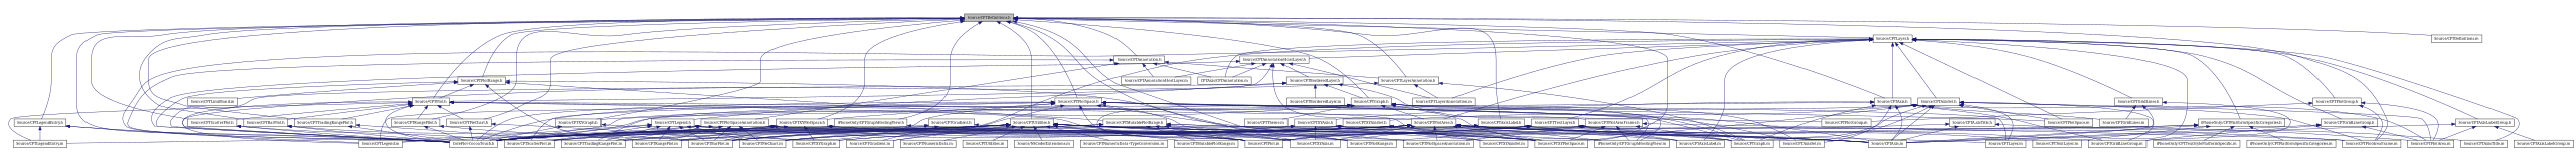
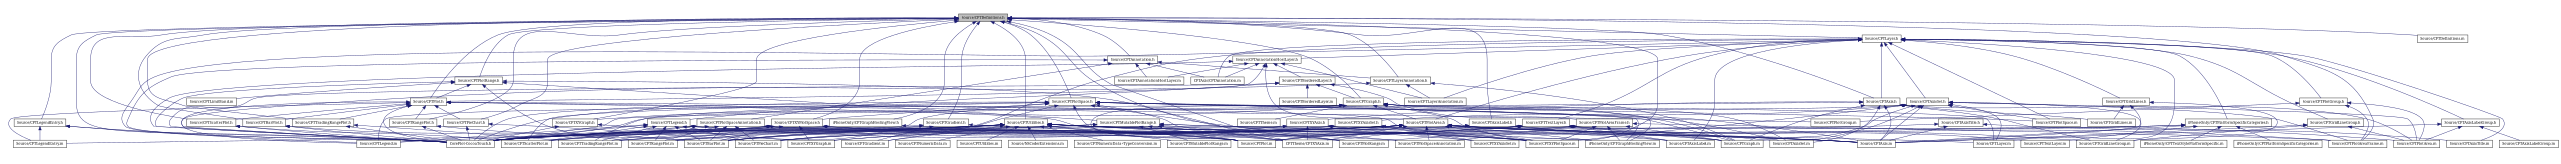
  digraph {
    fontname="Noto Serif"
    node [color=black fontname="Noto Serif" fontsize=10 shape=record]
    edge [color=midnightblue dir=back fontname="Noto Serif" fontsize=10 labelfontname="Lucinda Grande" labelfontsize=10 style=solid]
    n1 [fillcolor=grey75 fontcolor=black height=0.2 label="Source/CPTDefinitions.h" style=filled width=0.4]
    n2 [height=0.2 label="CorePlot-CocoaTouch.h" width=0.4]
    n3 [height=0.2 label="Source/CPTAnnotation.h" width=0.4]
    n4 [height=0.2 label="Source/CPTLayerAnnotation.h" width=0.4]
    n5 [height=0.2 label="Source/CPTAxis.h" width=0.4]
-   n6 [height=0.2 label="Source/CPTXYAxis.m" width=0.4]
+   n6 [height=0.2 label="CPTTheme/CPTXYAxis.m" width=0.4]
    n7 [height=0.2 label="Source/CPTXYAxisSet.m" width=0.4]
    n8 [height=0.2 label="Source/CPTGradient.h" width=0.4]
    n9 [height=0.2 label="Source/CPTGraph.h" width=0.4]
    n10 [height=0.2 label="Source/CPTPlotAreaFrame.m" width=0.4]
    n11 [height=0.2 label="Source/CPTXYGraph.h" width=0.4]
    n12 [height=0.2 label="Source/CPTAxisLabel.h" width=0.4]
    n13 [height=0.2 label="Source/CPTBarPlot.h" width=0.4]
    n14 [height=0.2 label="Source/CPTPlot.h" width=0.4]
    n15 [height=0.2 label="Source/CPTPieChart.h" width=0.4]
    n16 [height=0.2 label="Source/CPTRangePlot.h" width=0.4]
    n17 [height=0.2 label="Source/CPTScatterPlot.h" width=0.4]
    n18 [height=0.2 label="Source/CPTTradingRangePlot.h" width=0.4]
    n19 [height=0.2 label="Source/CPTDefinitions.m" width=0.4]
    n20 [height=0.2 label="Source/CPTLayer.h" width=0.4]
    n21 [height=0.2 label="Source/CPTPlotRange.m" width=0.4]
    n22 [height=0.2 label="Source/CPTLegendEntry.h" width=0.4]
    n23 [height=0.2 label="Source/CPTPlotRange.h" width=0.4]
    n24 [height=0.2 label="Source/CPTPlotSpace.h" width=0.4]
    n25 [height=0.2 label="Source/CPTXYPlotSpace.h" width=0.4]
    n26 [height=0.2 label="Source/CPTUtilities.h" width=0.4]
    n27 [height=0.2 label="iPhoneOnly/CPTGraphHostingView.h" width=0.4]
    n28 [height=0.2 label="CPTAxis/CPTAnnotation.m" width=0.4]
    n29 [height=0.2 label="Source/CPTAnnotationHostLayer.m" width=0.4]
    n30 [height=0.2 label="Source/CPTPlotSpaceAnnotation.h" width=0.4]
    n31 [height=0.2 label="Source/CPTGraph.m" width=0.4]
    n32 [height=0.2 label="Source/CPTLayerAnnotation.m" width=0.4]
    n33 [height=0.2 label="Source/CPTAxis.m" width=0.4]
    n34 [height=0.2 label="Source/CPTAxisSet.m" width=0.4]
    n35 [height=0.2 label="Source/CPTGridLineGroup.m" width=0.4]
    n36 [height=0.2 label="Source/CPTGridLines.m" width=0.4]
    n37 [height=0.2 label="Source/CPTPlotArea.m" width=0.4]
    n38 [height=0.2 label="Source/CPTXYAxis.h" width=0.4]
    n39 [height=0.2 label="Source/CPTBarPlot.m" width=0.4]
    n40 [height=0.2 label="Source/CPTGradient.m" width=0.4]
    n41 [height=0.2 label="Source/CPTPlot.m" width=0.4]
    n42 [height=0.2 label="Source/CPTXYPlotSpace.m" width=0.4]
    n43 [height=0.2 label="Source/CPTPlotArea.h" width=0.4]
    n44 [height=0.2 label="iPhoneOnly/CPTGraphHostingView.m" width=0.4]
    n45 [height=0.2 label="Source/CPTLayer.m" width=0.4]
    n46 [height=0.2 label="Source/CPTLegend.m" width=0.4]
    n47 [height=0.2 label="Source/CPTTheme.m" width=0.4]
    n48 [height=0.2 label="Source/CPTXYGraph.m" width=0.4]
    n49 [height=0.2 label="Source/CPTAxisLabel.m" width=0.4]
    n50 [height=0.2 label="Source/CPTLegendEntry.m" width=0.4]
    n51 [height=0.2 label="Source/CPTPlotGroup.m" width=0.4]
    n52 [height=0.2 label="Source/CPTPieChart.m" width=0.4]
    n53 [height=0.2 label="Source/CPTRangePlot.m" width=0.4]
    n54 [height=0.2 label="Source/CPTScatterPlot.m" width=0.4]
    n55 [height=0.2 label="Source/CPTTradingRangePlot.m" width=0.4]
    n56 [height=0.2 label="Source/CPTAxisTitle.m" width=0.4]
    n57 [height=0.2 label="Source/CPTAnnotationHostLayer.h" width=0.4]
    n58 [height=0.2 label="Source/CPTAxisLabelGroup.h" width=0.4]
    n59 [height=0.2 label="Source/CPTAxisSet.h" width=0.4]
    n60 [height=0.2 label="Source/CPTPlotSpace.m" width=0.4]
    n61 [height=0.2 label="Source/CPTGridLineGroup.h" width=0.4]
    n62 [height=0.2 label="Source/CPTGridLines.h" width=0.4]
    n63 [height=0.2 label="Source/CPTPlotGroup.h" width=0.4]
    n64 [height=0.2 label="Source/CPTTextLayer.h" width=0.4]
    n65 [height=0.2 label="iPhoneOnly/CPTPlatformSpecificCategories.h" width=0.4]
    n66 [height=0.2 label="Source/CPTLimitBand.m" width=0.4]
    n67 [height=0.2 label="Source/CPTMutablePlotRange.h" width=0.4]
    n68 [height=0.2 label="Source/CPTPlotSpaceAnnotation.m" width=0.4]
    n69 [height=0.2 label="Source/CPTMutablePlotRange.m" width=0.4]
    n70 [height=0.2 label="Source/CPTNumericData+TypeConversion.m" width=0.4]
    n71 [height=0.2 label="Source/CPTNumericData.m" width=0.4]
    n72 [height=0.2 label="Source/CPTUtilities.m" width=0.4]
    n73 [height=0.2 label="Source/NSCoderExtensions.m" width=0.4]
    n74 [height=0.2 label="Source/CPTAxisTitle.h" width=0.4]
    n75 [height=0.2 label="Source/CPTBorderedLayer.h" width=0.4]
    n76 [height=0.2 label="Source/CPTAxisLabelGroup.m" width=0.4]
    n77 [height=0.2 label="Source/CPTXYAxisSet.h" width=0.4]
    n78 [height=0.2 label="Source/CPTTextLayer.m" width=0.4]
    n79 [height=0.2 label="iPhoneOnly/CPTPlatformSpecificCategories.m" width=0.4]
    n80 [height=0.2 label="iPhoneOnly/CPTTextStylePlatformSpecific.m" width=0.4]
    n81 [height=0.2 label="Source/CPTBorderedLayer.m" width=0.4]
    n82 [height=0.2 label="Source/CPTLegend.h" width=0.4]
    n83 [height=0.2 label="Source/CPTPlotAreaFrame.h" width=0.4]
    n1 -> n2
    n1 -> n3
    n1 -> n4
    n1 -> n5
    n1 -> n6
    n1 -> n7
+   n1 -> n8
    n1 -> n9
    n1 -> n10
    n1 -> n11
    n1 -> n12
    n1 -> n13
    n1 -> n14
    n1 -> n15
    n1 -> n16
    n1 -> n17
    n1 -> n18
    n1 -> n19
    n1 -> n20
    n1 -> n21
    n1 -> n22
    n1 -> n23
    n1 -> n24
    n1 -> n25
    n1 -> n26
    n1 -> n27
    n3 -> n2
    n3 -> n4
    n3 -> n28
    n3 -> n29
    n3 -> n30
    n4 -> n2
    n4 -> n31
    n4 -> n32
    n5 -> n2
    n5 -> n31
    n5 -> n33
    n5 -> n34
    n5 -> n35
    n5 -> n36
    n5 -> n37
    n5 -> n38
    n8 -> n2
    n8 -> n33
    n8 -> n39
    n8 -> n40
    n9 -> n2
    n9 -> n11
    n9 -> n31
    n9 -> n34
    n9 -> n41
    n9 -> n42
    n9 -> n43
    n9 -> n44
    n9 -> n45
    n9 -> n46
    n9 -> n47
    n11 -> n2
    n11 -> n48
    n12 -> n2
    n12 -> n6
    n12 -> n33
    n12 -> n49
    n13 -> n2
    n13 -> n39
    n14 -> n2
    n14 -> n13
    n14 -> n15
    n14 -> n16
    n14 -> n17
    n14 -> n18
    n14 -> n41
    n14 -> n42
    n14 -> n46
    n14 -> n50
    n14 -> n51
    n15 -> n2
    n15 -> n52
    n16 -> n2
    n16 -> n53
    n17 -> n2
    n17 -> n54
    n18 -> n2
    n18 -> n55
    n20 -> n2
    n20 -> n5
    n20 -> n28
    n20 -> n32
    n20 -> n40
    n20 -> n43
    n20 -> n45
    n20 -> n49
    n20 -> n56
    n20 -> n57
    n20 -> n58
    n20 -> n59
    n20 -> n60
    n20 -> n61
    n20 -> n62
    n20 -> n63
    n20 -> n64
    n20 -> n65
    n22 -> n2
    n22 -> n46
    n22 -> n50
    n23 -> n2
    n23 -> n14
    n23 -> n21
    n23 -> n39
    n23 -> n66
    n23 -> n67
    n24 -> n2
    n24 -> n6
    n24 -> n25
    n24 -> n31
    n24 -> n33
    n24 -> n34
    n24 -> n41
    n24 -> n44
    n24 -> n52
    n24 -> n53
    n24 -> n54
    n24 -> n55
    n24 -> n60
    n24 -> n68
    n25 -> n2
    n25 -> n6
    n25 -> n39
    n25 -> n42
    n25 -> n48
    n25 -> n53
    n25 -> n54
    n25 -> n55
    n26 -> n2
    n26 -> n6
    n26 -> n7
    n26 -> n21
    n26 -> n33
    n26 -> n39
    n26 -> n40
    n26 -> n41
    n26 -> n42
    n26 -> n45
    n26 -> n46
    n26 -> n49
    n26 -> n50
    n26 -> n52
    n26 -> n53
    n26 -> n54
    n26 -> n55
    n26 -> n69
    n26 -> n70
    n26 -> n71
    n26 -> n72
    n26 -> n73
    n27 -> n2
    n27 -> n44
    n30 -> n2
    n30 -> n39
    n30 -> n41
    n30 -> n52
    n30 -> n53
    n30 -> n54
    n30 -> n55
    n30 -> n68
    n38 -> n2
    n38 -> n6
    n38 -> n7
    n38 -> n42
    n38 -> n48
    n43 -> n2
    n43 -> n6
    n43 -> n10
    n43 -> n31
    n43 -> n33
    n43 -> n34
    n43 -> n35
    n43 -> n37
    n43 -> n39
    n43 -> n41
    n43 -> n42
    n43 -> n44
    n43 -> n52
    n43 -> n53
    n43 -> n54
    n43 -> n55
    n43 -> n68
    n57 -> n2
    n57 -> n14
    n57 -> n28
    n57 -> n29
    n57 -> n32
    n57 -> n43
    n57 -> n75
    n58 -> n33
    n58 -> n37
    n58 -> n76
    n59 -> n2
    n59 -> n10
    n59 -> n31
    n59 -> n33
    n59 -> n34
    n59 -> n35
    n59 -> n37
    n59 -> n42
    n59 -> n45
    n59 -> n60
    n59 -> n77
    n61 -> n33
    n61 -> n35
    n61 -> n37
    n62 -> n33
    n62 -> n35
    n62 -> n36
    n63 -> n10
    n63 -> n37
    n63 -> n51
    n64 -> n2
    n64 -> n31
    n64 -> n33
    n64 -> n39
    n64 -> n41
    n64 -> n49
    n64 -> n52
    n64 -> n78
    n65 -> n2
    n65 -> n21
    n65 -> n33
    n65 -> n78
    n65 -> n79
    n65 -> n80
    n67 -> n2
    n67 -> n6
    n67 -> n21
    n67 -> n33
    n67 -> n39
    n67 -> n41
    n67 -> n42
    n67 -> n69
    n74 -> n2
    n74 -> n33
    n74 -> n56
    n75 -> n2
    n75 -> n9
    n75 -> n81
    n75 -> n82
    n75 -> n83
    n77 -> n2
    n77 -> n7
    n77 -> n42
    n77 -> n48
    n82 -> n2
    n82 -> n31
    n82 -> n39
    n82 -> n41
    n82 -> n46
    n82 -> n52
    n82 -> n53
    n82 -> n54
    n82 -> n55
    n83 -> n2
    n83 -> n10
    n83 -> n31
    n83 -> n41
    n83 -> n42
    n83 -> n44
    n83 -> n68
  }
